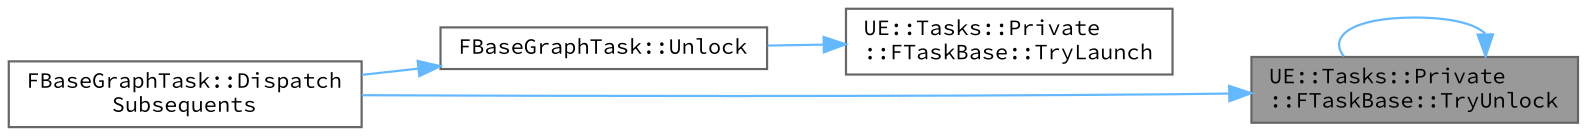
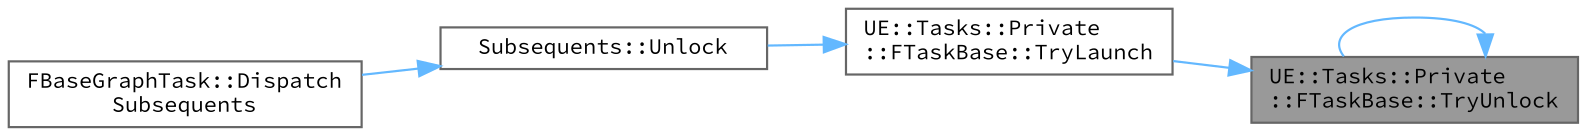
  digraph {
    fontname="Source Code Pro"
    rankdir=RL
    node [color=grey40 fillcolor=white fontname="Source Code Pro" fontsize=10 shape=box style=filled]
    edge [color=steelblue1 dir=back fontname="Source Code Pro" fontsize=10 labelfontname=Helvetica labelfontsize=10 style=solid]
    n1 [color=gray40 fillcolor=grey60 fontcolor=black height=0.2 label="UE::Tasks::Private\l::FTaskBase::TryUnlock" width=0.4]
    n2 [height=0.2 label="UE::Tasks::Private\l::FTaskBase::TryLaunch" width=0.4]
-   n3 [height=0.2 label="FBaseGraphTask::Unlock" width=0.4]
+   n3 [height=0.2 label="Subsequents::Unlock" width=0.4]
    n4 [height=0.2 label="FBaseGraphTask::Dispatch\lSubsequents" width=0.4]
    n1 -> n1
-   n1 -> n4
+   n1 -> n2
    n2 -> n3
    n3 -> n4
  }
